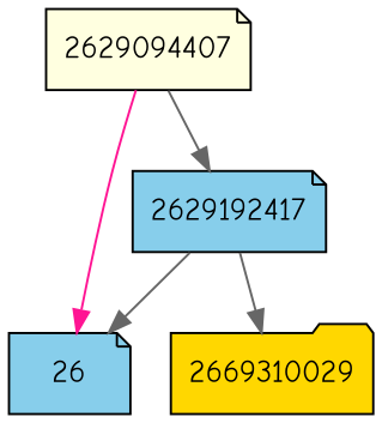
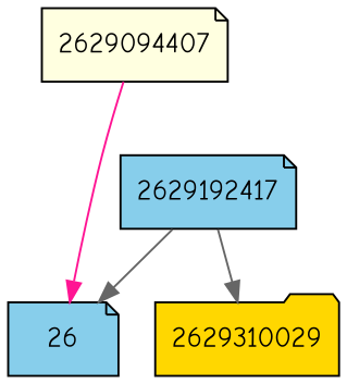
  strict digraph {
    fontname="Comic Neue"
    node [style=filled fillcolor=skyblue shape=note fontname="Comic Neue"]
    edge [color=gray40 fontname="Comic Neue"]
    2629192417
    26
-   2629310029 [fillcolor=gold shape=folder label=2669310029]
+   2629310029 [fillcolor=gold shape=folder]
    2629094407 [fillcolor=lightyellow]
    2629192417 -> 26
    2629192417 -> 2629310029
-   2629094407 -> 2629192417
    2629094407 -> 26 [color=deeppink]
  }
